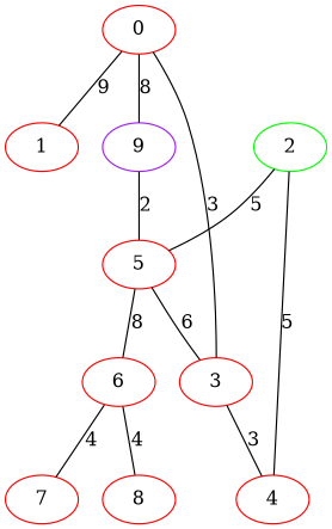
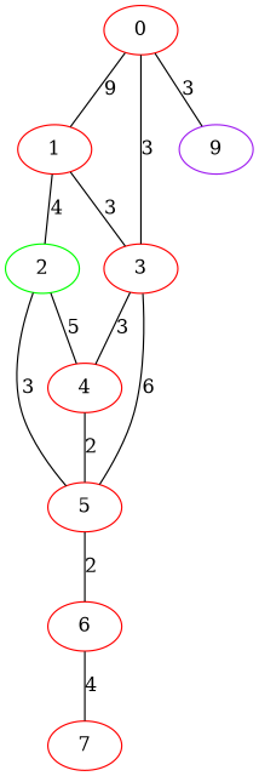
  graph {
    node [color=red weight=1]
    0
    1
    3
    9 [color=purple weight=4]
    2 [color=green weight=2]
    4
    5
    6
-   8
    7
    0 -- 1 [label=9]
    0 -- 3 [label=3]
-   0 -- 9 [label=8]
+   0 -- 9 [label=3]
+   1 -- 3 [label=3]
+   1 -- 2 [label=4]
    3 -- 4 [label=3]
    2 -- 4 [label=5]
-   2 -- 5 [label=5]
-   9 -- 5 [label=2]
+   2 -- 5 [label=3]
+   4 -- 5 [label=2]
    5 -- 3 [label=6]
-   5 -- 6 [label=8]
-   6 -- 8 [label=4]
+   5 -- 6 [label=2]
    6 -- 7 [label=4]
  }
